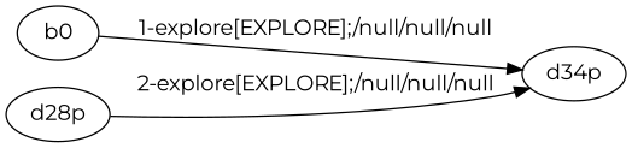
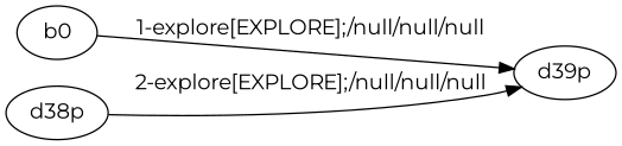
  digraph {
    fontname=Montserrat
    rankdir=LR
    node [fontname=Montserrat]
    edge [fontname=Montserrat]
    b0
-   d34p
-   d38p [label=d28p]
+   d34p [label=d39p]
+   d38p
    b0 -> d34p [label="1-explore[EXPLORE];/null/null/null"]
    d38p -> d34p [label="2-explore[EXPLORE];/null/null/null"]
  }
